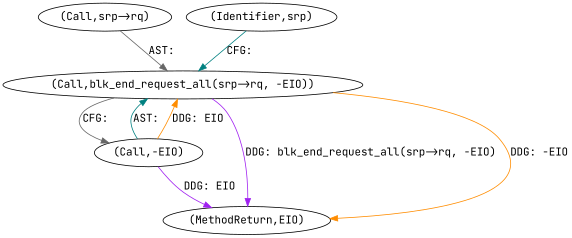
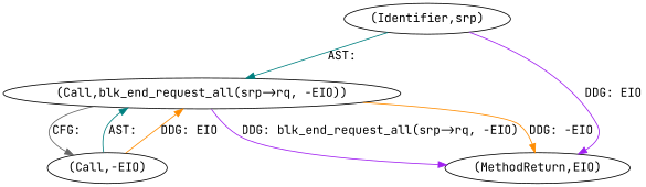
  digraph {
    fontname="JetBrains Mono"
    node [fontname="JetBrains Mono"]
    edge [color=gray40 fontname="JetBrains Mono"]
    n1 [label="(Call,blk_end_request_all(srp->rq, -EIO))"]
    n2 [label="(Call,-EIO)"]
    n3 [label="(MethodReturn,EIO)"]
-   n4 [label="(Call,srp->rq)"]
    n5 [label="(Identifier,srp)"]
    n1 -> n2 [label="CFG: "]
    n1 -> n3 [color=purple label="DDG: blk_end_request_all(srp->rq, -EIO)"]
    n1 -> n3 [color=darkorange label="DDG: -EIO"]
    n2 -> n1 [color=teal label="AST: "]
    n2 -> n1 [color=darkorange label="DDG: EIO"]
-   n2 -> n3 [color=purple label="DDG: EIO"]
-   n4 -> n1 [label="AST: "]
-   n5 -> n1 [color=teal label="CFG: "]
+   n5 -> n3 [color=purple label="DDG: EIO"]
+   n5 -> n1 [color=teal label="AST: "]
  }
